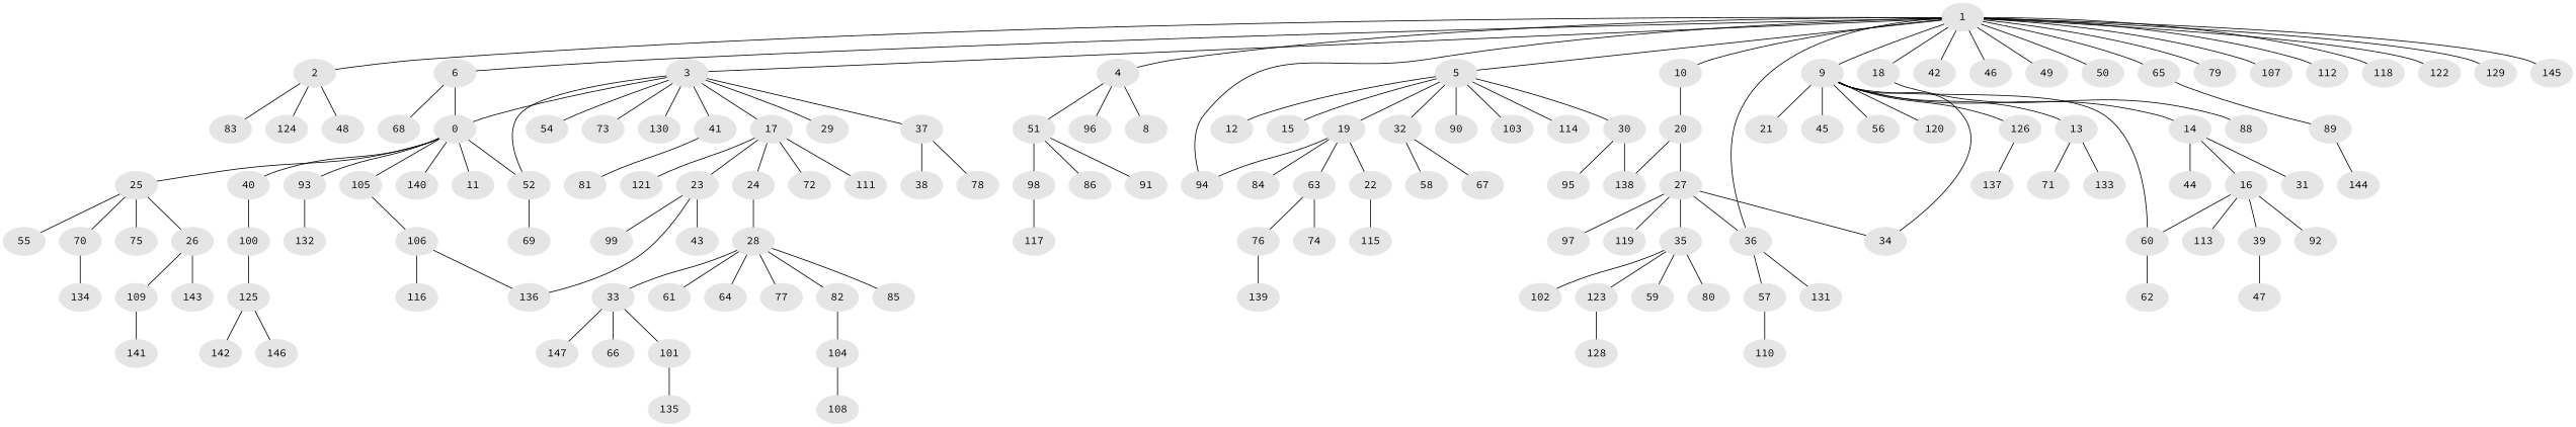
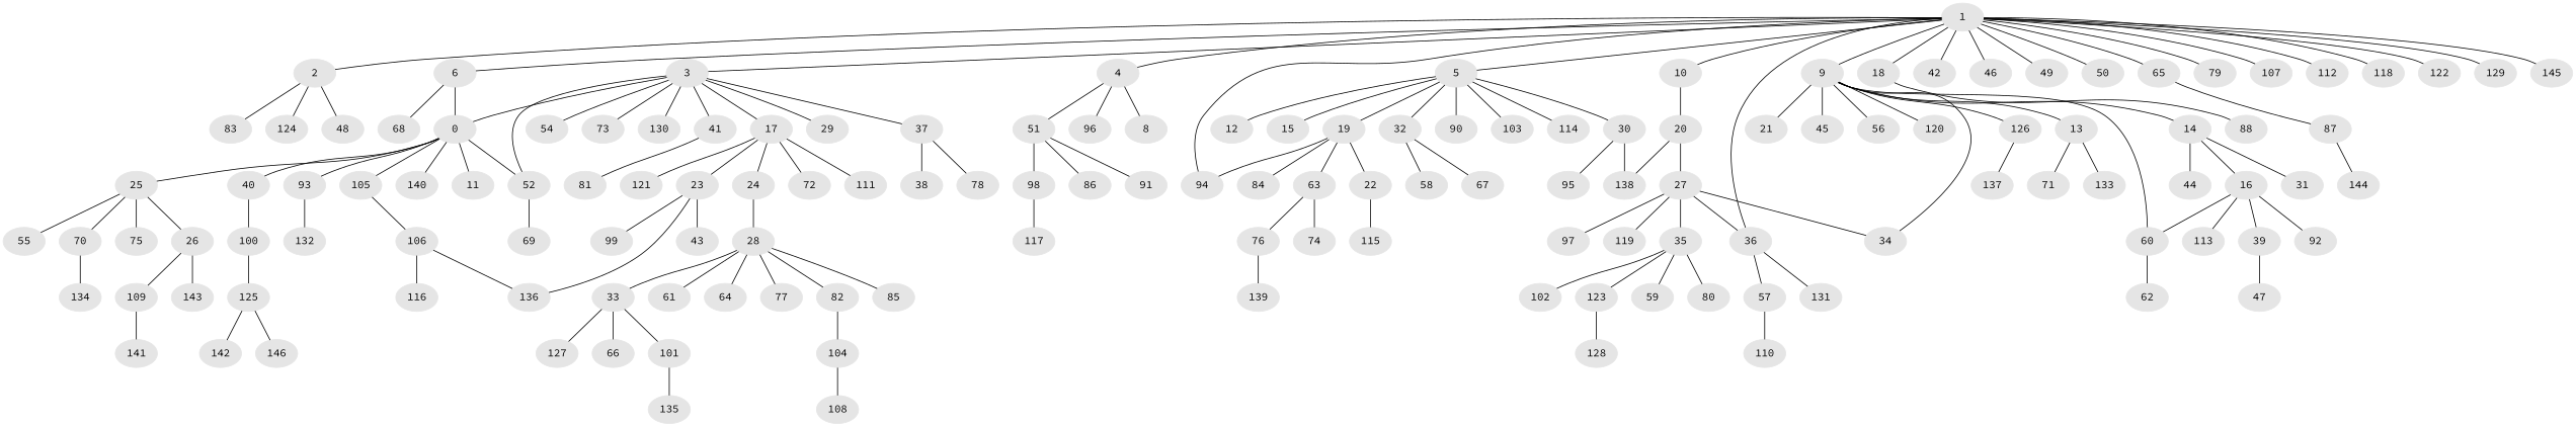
  graph {
    fontname="Source Code Pro"
    node [color=gray90 fontname="Source Code Pro" style=filled]
    edge [fontname="Source Code Pro"]
    1
    2
    3
    4
    5
    6
    9
    10
    18
    36
    42
    46
    49
    50
    65
    79
    94
    107
    112
    118
    122
    129
    145
    48
    83
    124
    n27 [label=0]
    17
    29
    37
    41
    52
    54
    73
    130
    8
    51
    96
    12
    15
    19
    30
    32
    90
    103
    114
    68
    13
    14
    21
    34
    45
    56
    60
    120
    126
    20
    88
    57
    131
-   87 [label=89]
+   87
    11
    25
    40
    93
    105
    140
    23
    24
    72
    111
    121
    38
    78
    81
    69
    86
    91
    98
    63
    22
    84
    138
    95
    58
    67
    26
    55
    70
    75
    100
    132
    106
    71
    133
    16
    31
    44
    62
    137
    27
    39
    92
    113
    47
    74
    76
    43
    99
    136
    28
    115
    35
    97
    119
    33
    61
    64
    77
    82
    85
    109
    143
    134
    141
    59
    80
    102
    123
    66
    101
-   127 [label=147]
+   127
    104
    135
    128
    110
    125
    117
    139
    144
    108
    142
    146
    116
    1 -- 2
    1 -- 3
    1 -- 4
    1 -- 5
    1 -- 6
    1 -- 9
    1 -- 10
    1 -- 18
    1 -- 36
    1 -- 42
    1 -- 46
    1 -- 49
    1 -- 50
    1 -- 65
    1 -- 79
    1 -- 94
    1 -- 107
    1 -- 112
    1 -- 118
    1 -- 122
    1 -- 129
    1 -- 145
    2 -- 48
    2 -- 83
    2 -- 124
    3 -- n27
    3 -- 17
    3 -- 29
    3 -- 37
    3 -- 41
    3 -- 52
    3 -- 54
    3 -- 73
    3 -- 130
    4 -- 8
    4 -- 51
    4 -- 96
    5 -- 12
    5 -- 15
    5 -- 19
    5 -- 30
    5 -- 32
    5 -- 90
    5 -- 103
    5 -- 114
    6 -- n27
    6 -- 68
    9 -- 13
    9 -- 14
    9 -- 21
    9 -- 34
    9 -- 45
    9 -- 56
    9 -- 60
    9 -- 120
    9 -- 126
    10 -- 20
    18 -- 88
    36 -- 57
    36 -- 131
    65 -- 87
    n27 -- 52
    n27 -- 11
    n27 -- 25
    n27 -- 40
    n27 -- 93
    n27 -- 105
    n27 -- 140
    17 -- 23
    17 -- 24
    17 -- 72
    17 -- 111
    17 -- 121
    37 -- 38
    37 -- 78
    41 -- 81
    52 -- 69
    51 -- 86
    51 -- 91
    51 -- 98
    19 -- 94
    19 -- 63
    19 -- 22
    19 -- 84
    30 -- 138
    30 -- 95
    32 -- 58
    32 -- 67
    13 -- 71
    13 -- 133
    14 -- 16
    14 -- 31
    14 -- 44
    60 -- 62
    126 -- 137
    20 -- 138
    20 -- 27
    57 -- 110
    87 -- 144
    25 -- 26
    25 -- 55
    25 -- 70
    25 -- 75
    40 -- 100
    93 -- 132
    105 -- 106
    23 -- 43
    23 -- 99
    23 -- 136
    24 -- 28
    98 -- 117
    63 -- 74
    63 -- 76
    22 -- 115
    26 -- 109
    26 -- 143
    70 -- 134
    100 -- 125
    106 -- 136
    106 -- 116
    16 -- 60
    16 -- 39
    16 -- 92
    16 -- 113
    27 -- 36
    27 -- 34
    27 -- 35
    27 -- 97
    27 -- 119
    39 -- 47
    76 -- 139
    28 -- 33
    28 -- 61
    28 -- 64
    28 -- 77
    28 -- 82
    28 -- 85
    35 -- 59
    35 -- 80
    35 -- 102
    35 -- 123
    33 -- 66
    33 -- 101
    33 -- 127
    82 -- 104
    109 -- 141
    123 -- 128
    101 -- 135
    104 -- 108
    125 -- 142
    125 -- 146
  }
